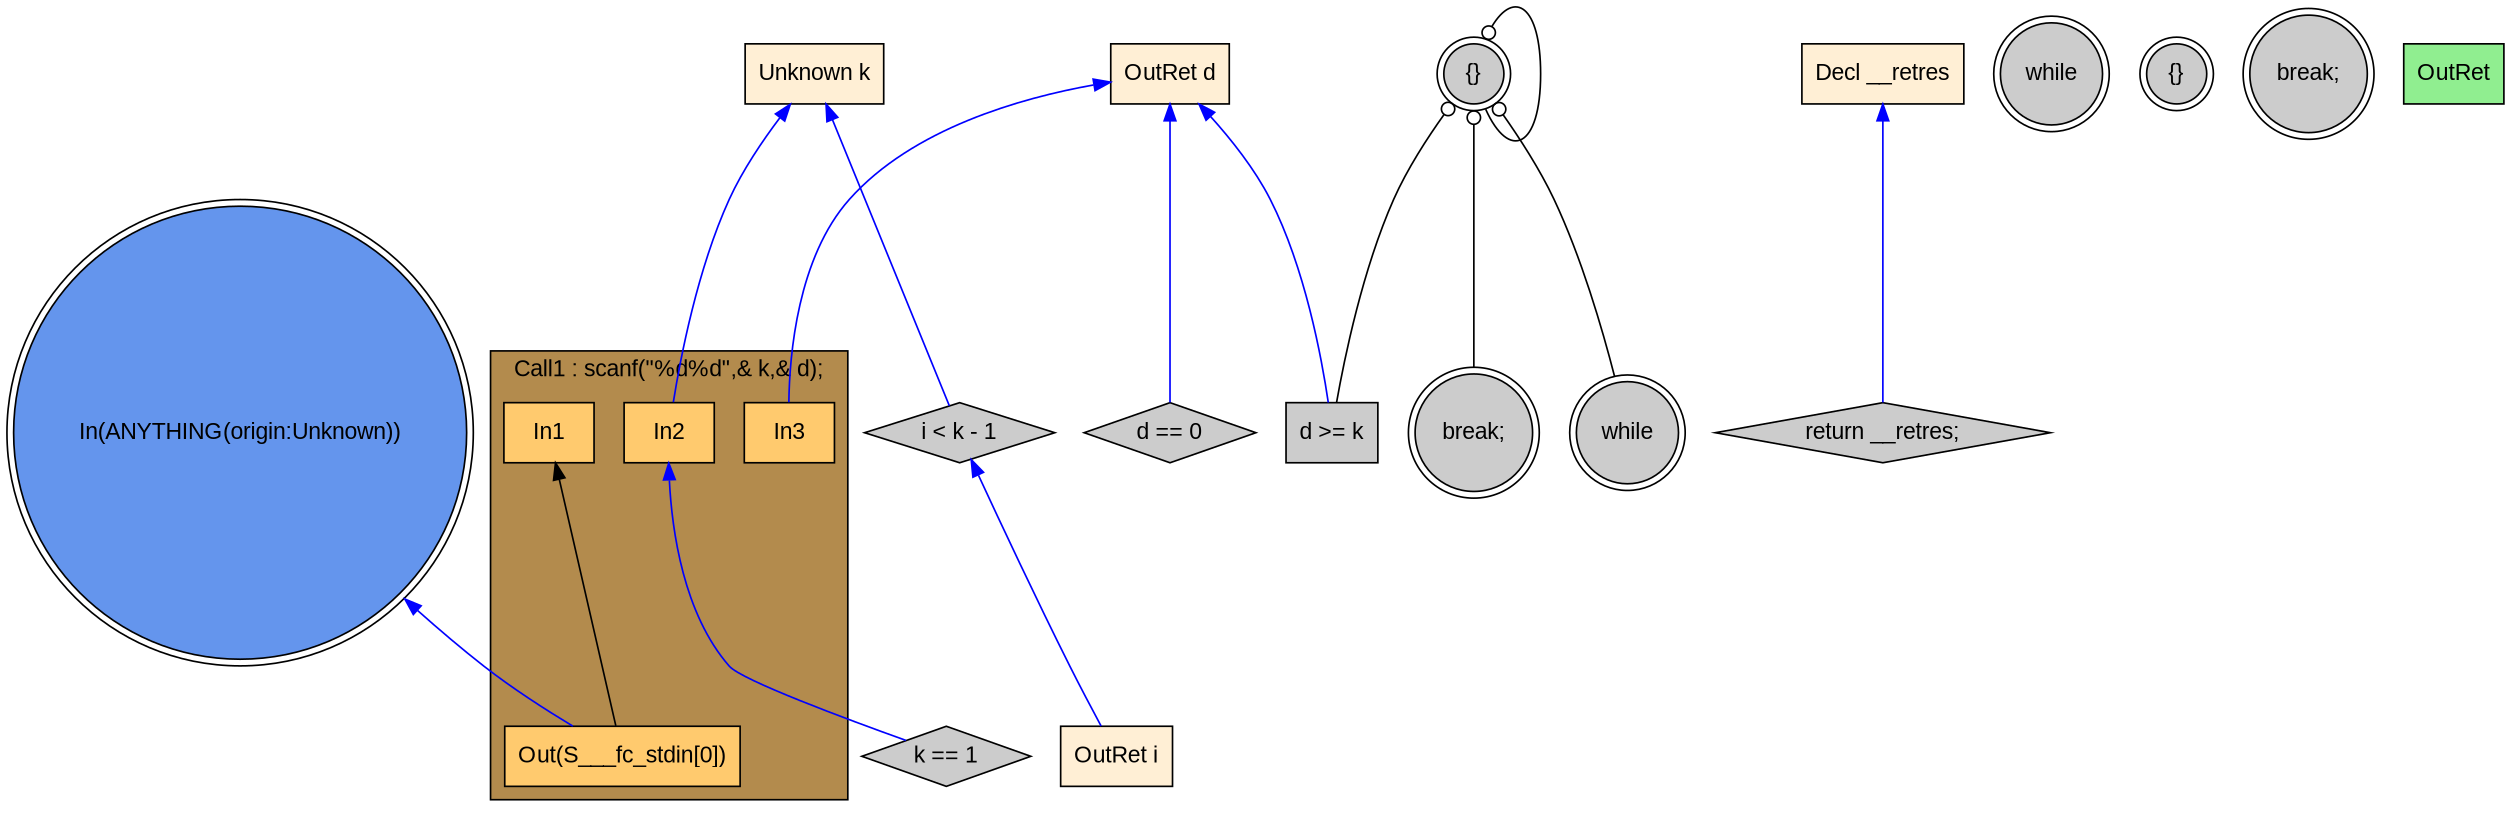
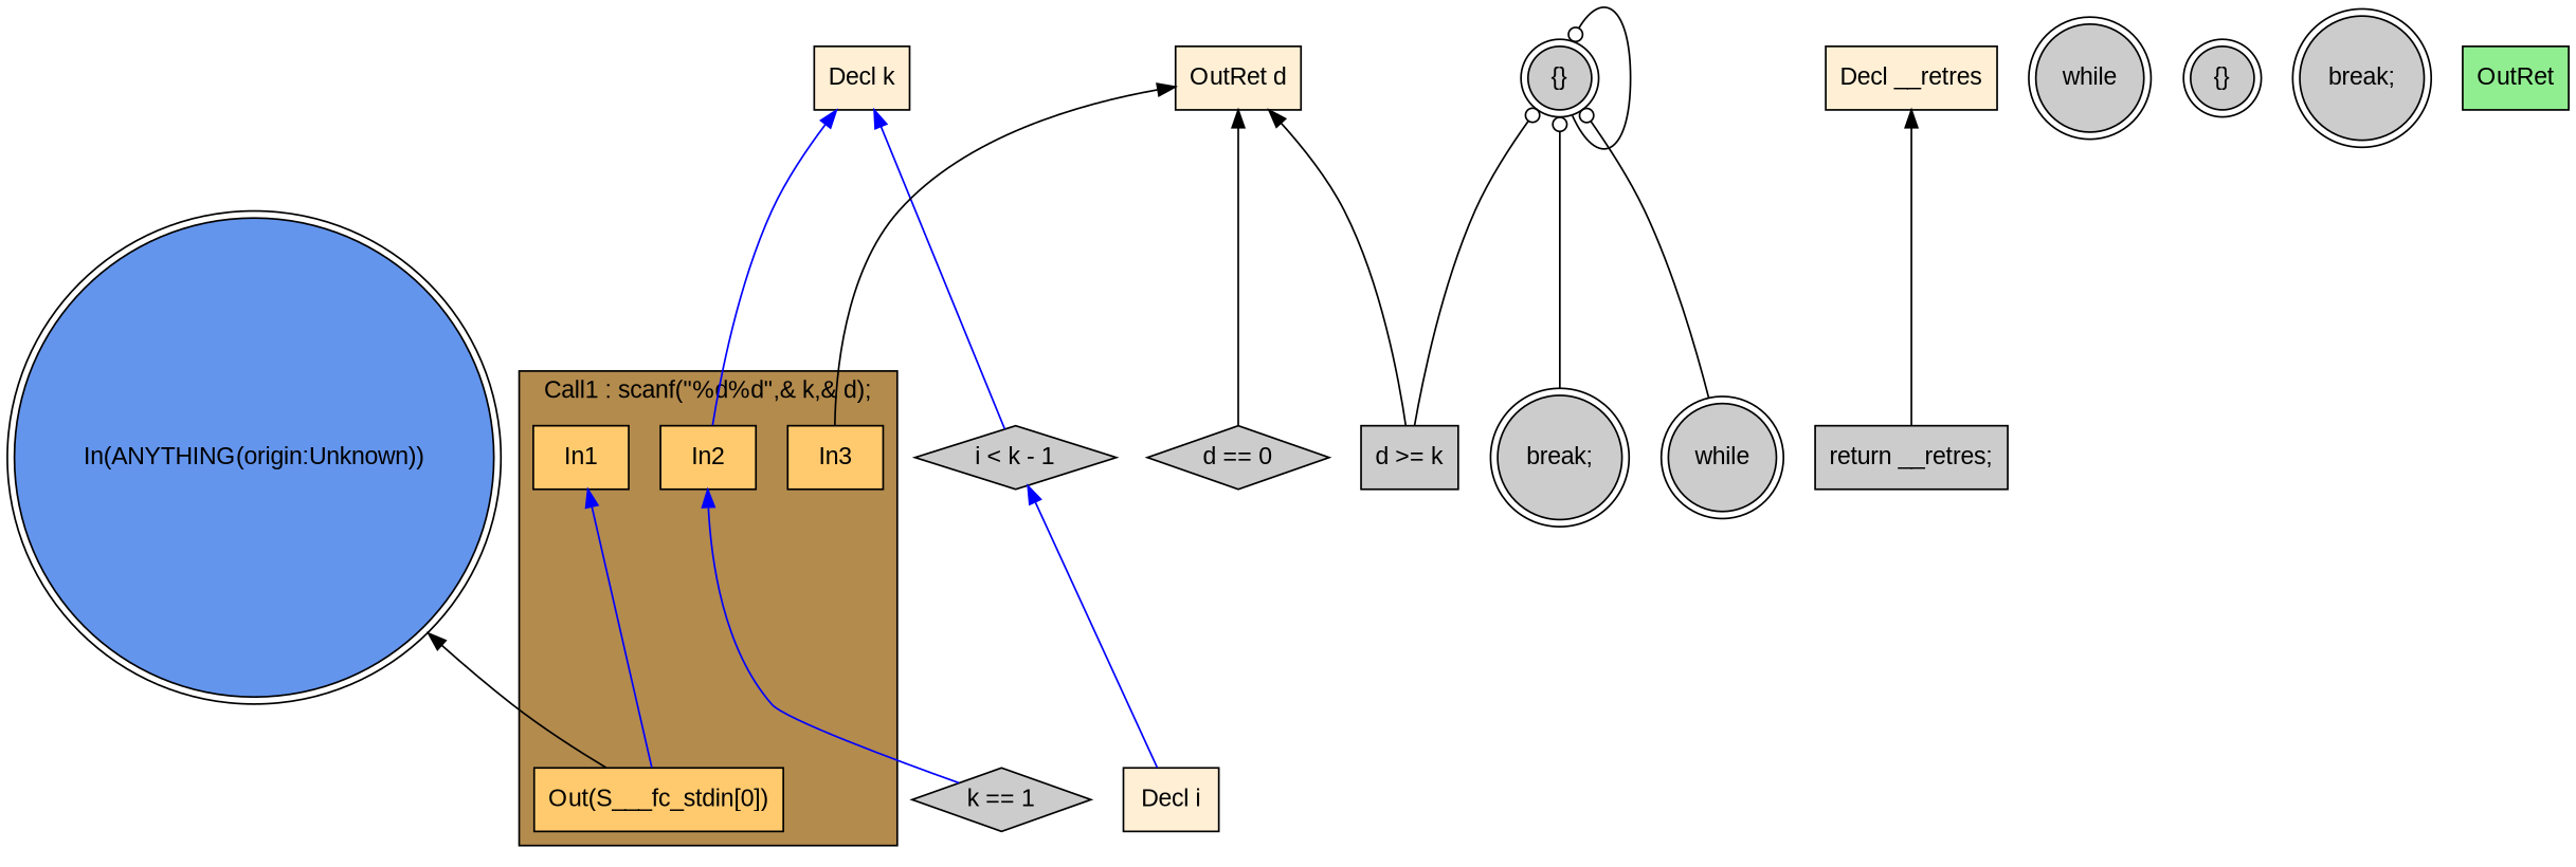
  digraph {
    fontname="Liberation Sans"
    rankdir=TB
    node [fillcolor="#CCCCCC" fontname="Liberation Sans" shape=box style=filled]
    edge [color="#0000FF" dir=back fontname="Liberation Sans"]
    n1 [fillcolor="#FFCA6E" label=In1]
    n2 [fillcolor="#FFCA6E" label=In2]
    n3 [fillcolor="#FFCA6E" label=In3]
    n4 [fillcolor="#FFCA6E" label="Out(S___fc_stdin[0])"]
    n5 [label="k == 1" shape=diamond]
-   n6 [fillcolor="#FFEFD5" label="Unknown k"]
+   n6 [fillcolor="#FFEFD5" label="Decl k"]
    n7 [label="i < k - 1" shape=diamond]
    n8 [label="d >= k"]
-   n9 [fillcolor="#FFEFD5" label="OutRet i"]
+   n9 [fillcolor="#FFEFD5" label="Decl i"]
    n10 [fillcolor="#FFEFD5" label="OutRet d"]
    n11 [label="d == 0" shape=diamond]
    n12 [fillcolor="#FFEFD5" label="Decl __retres"]
-   n13 [label="return __retres;" shape=diamond]
+   n13 [label="return __retres;"]
    n14 [label=while shape=doublecircle]
    n15 [label="{}" shape=doublecircle]
    n16 [label="break;" shape=doublecircle]
    n17 [label=while shape=doublecircle]
    n18 [label="{}" shape=doublecircle]
    n19 [label="break;" shape=doublecircle]
    n20 [fillcolor="#90EE90" label=OutRet]
    n21 [fillcolor="#6495ED" label="In(ANYTHING(origin:Unknown))" shape=doublecircle]
    subgraph cluster_1 {
      fillcolor="#B38B4D"
      label="Call1 : scanf(\"%d%d\",& k,& d);"
      style=filled
      n1
      n2
      n3
      n4
    }
-   n1 -> n4 [color="#000000"]
+   n1 -> n4
    n2 -> n5
    n6 -> n2
    n6 -> n7
    n7 -> n9
-   n10 -> n3
-   n10 -> n8
-   n10 -> n11
-   n12 -> n13
+   n10 -> n3 [color="#000000"]
+   n10 -> n8 [color="#000000"]
+   n10 -> n11 [color="#000000"]
+   n12 -> n13 [color="#000000"]
    n15 -> n8 [arrowtail=odot color="#000000"]
    n15 -> n14 [arrowtail=odot color="#000000"]
    n15 -> n15 [arrowtail=odot color="#000000"]
    n15 -> n16 [arrowtail=odot color="#000000"]
-   n21 -> n4
+   n21 -> n4 [color="#000000"]
  }
